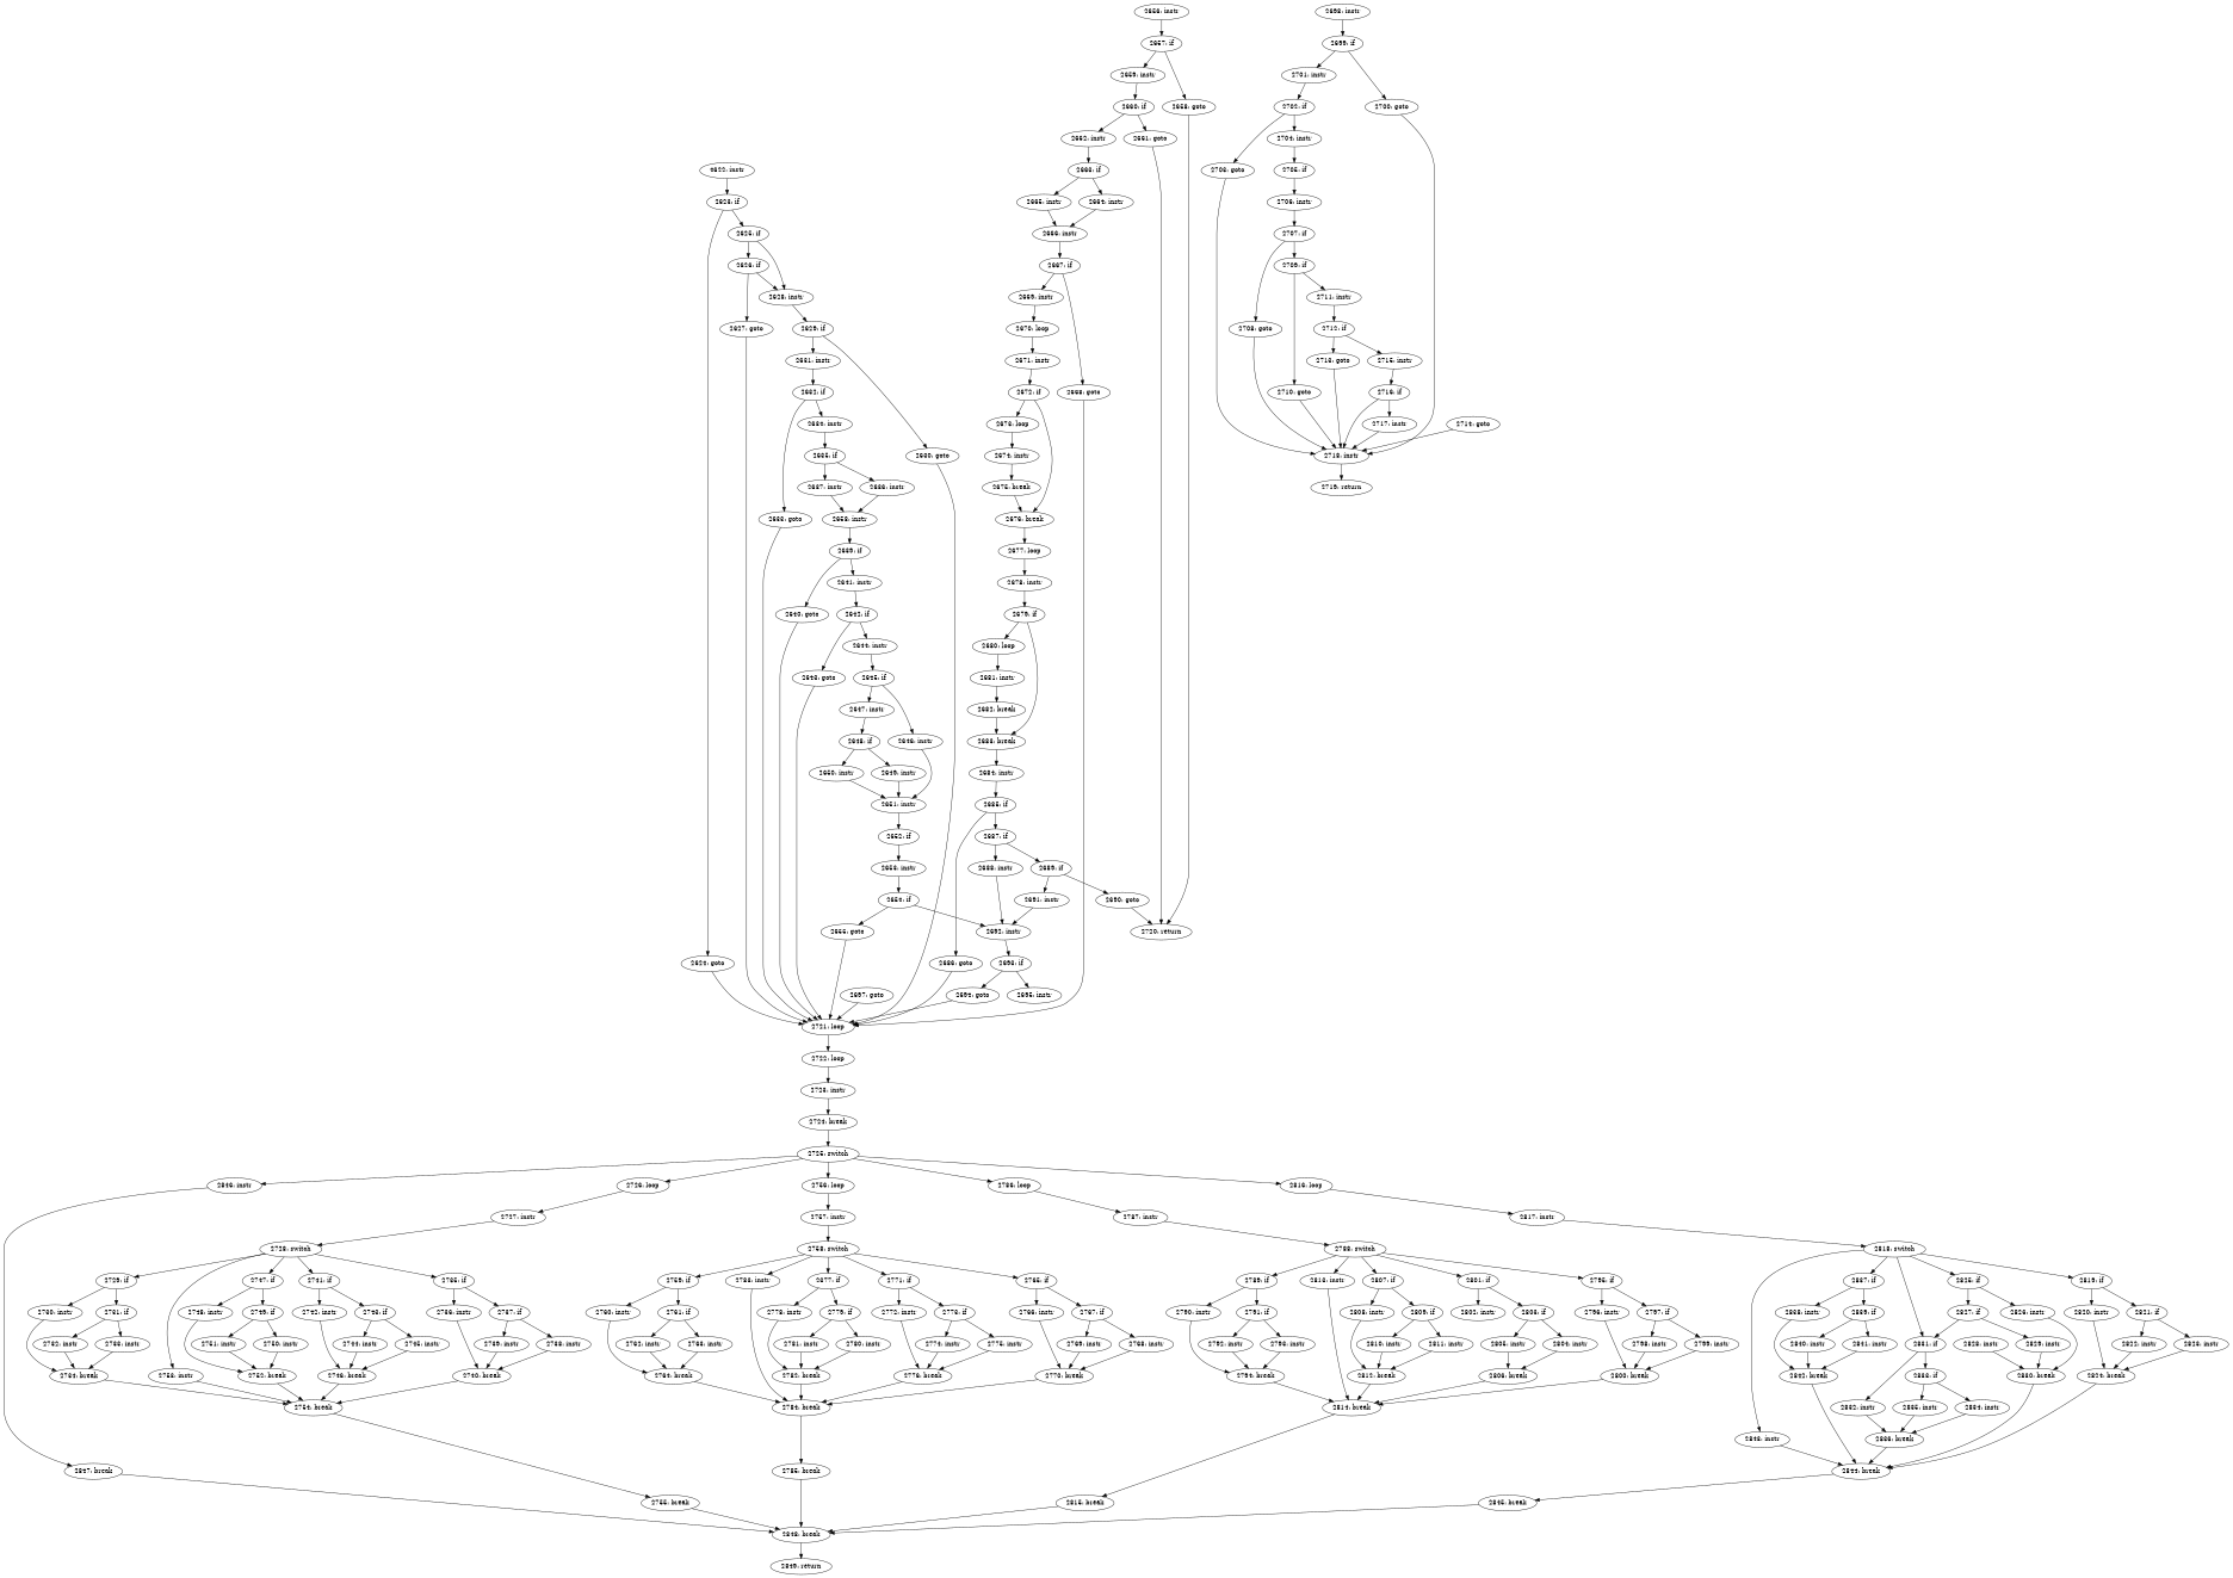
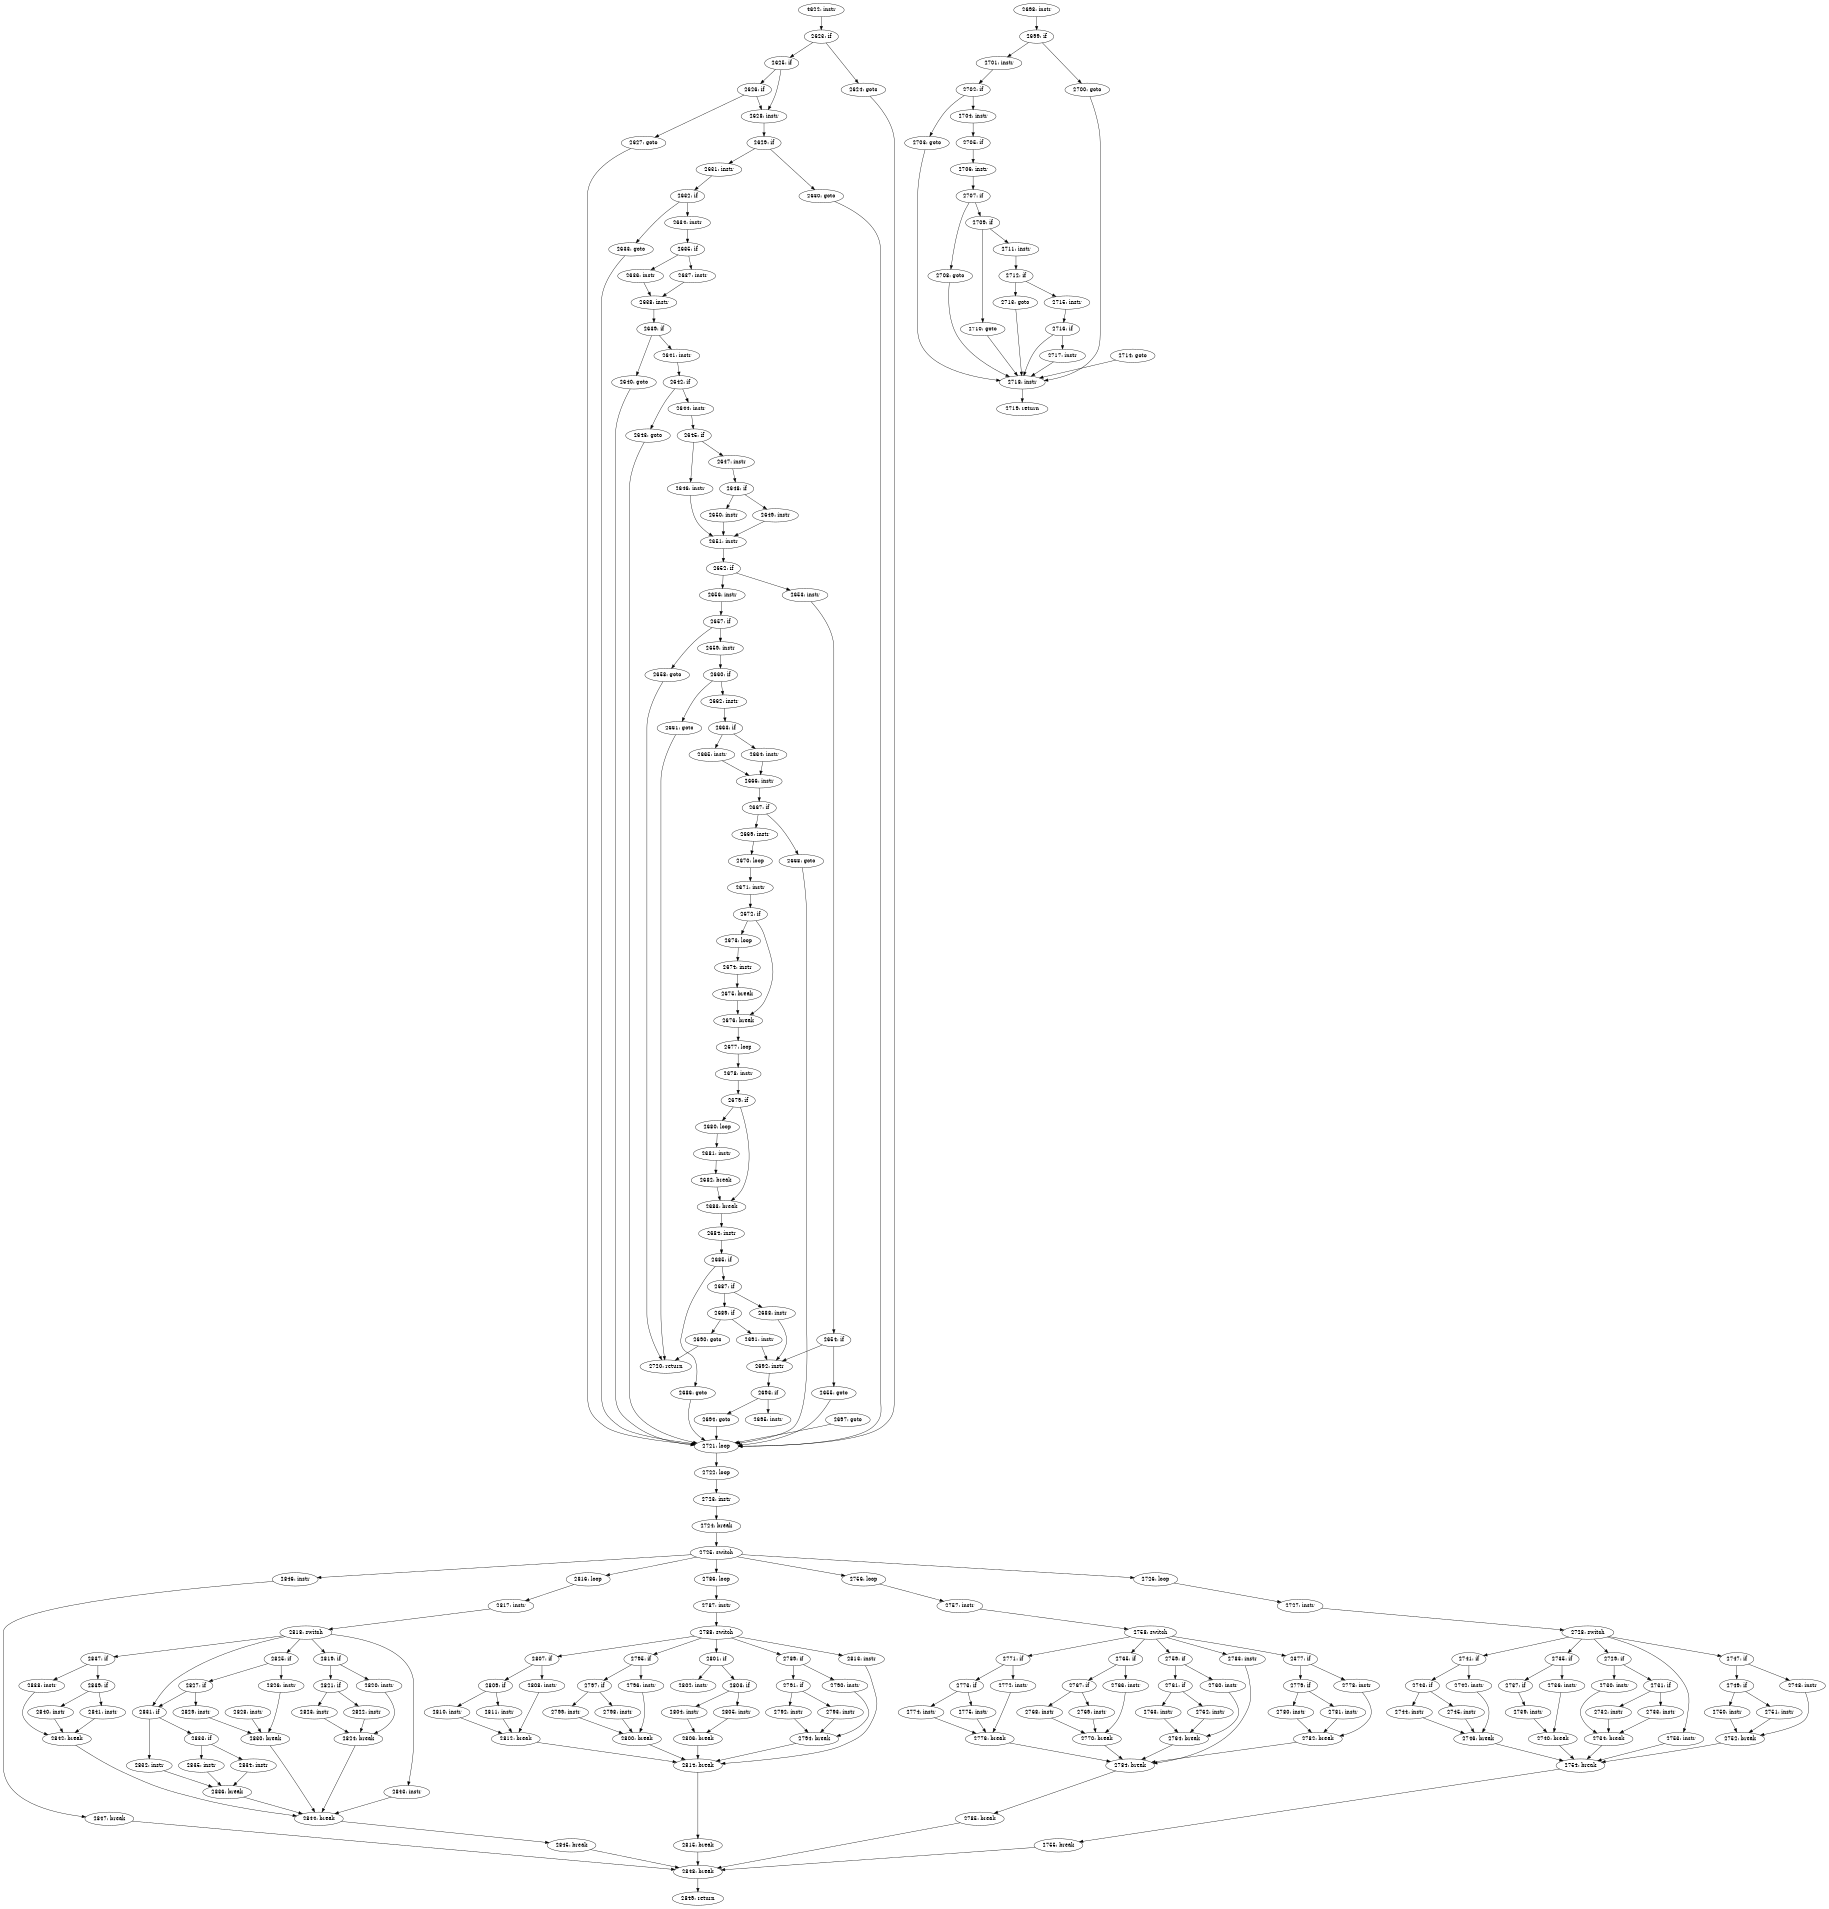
  digraph {
    n1 [label="4622: instr"]
    n2 [label="2623: if"]
    n3 [label="2625: if"]
    n4 [label="2624: goto"]
    n5 [label="2626: if"]
    n6 [label="2628: instr"]
    n7 [label="2721: loop"]
    n8 [label="2627: goto"]
    n9 [label="2629: if"]
    n10 [label="2722: loop"]
    n11 [label="2723: instr"]
    n12 [label="2631: instr"]
    n13 [label="2630: goto"]
    n14 [label="2632: if"]
    n15 [label="2634: instr"]
    n16 [label="2633: goto"]
    n17 [label="2635: if"]
    n18 [label="2636: instr"]
    n19 [label="2637: instr"]
-   n20 [label="2658: instr"]
+   n20 [label="2638: instr"]
    n21 [label="2639: if"]
    n22 [label="2640: goto"]
    n23 [label="2641: instr"]
    n24 [label="2642: if"]
    n25 [label="2643: goto"]
    n26 [label="2644: instr"]
    n27 [label="2645: if"]
    n28 [label="2646: instr"]
    n29 [label="2647: instr"]
    n30 [label="2651: instr"]
    n31 [label="2648: if"]
    n32 [label="2652: if"]
    n33 [label="2649: instr"]
    n34 [label="2650: instr"]
    n35 [label="2653: instr"]
    n36 [label="2656: instr"]
    n37 [label="2654: if"]
    n38 [label="2657: if"]
    n39 [label="2655: goto"]
    n40 [label="2692: instr"]
    n41 [label="2659: instr"]
    n42 [label="2658: goto"]
    n43 [label="2693: if"]
    n44 [label="2695: instr"]
    n45 [label="2694: goto"]
    n46 [label="2660: if"]
    n47 [label="2720: return"]
    n48 [label="2661: goto"]
    n49 [label="2662: instr"]
    n50 [label="2663: if"]
    n51 [label="2664: instr"]
    n52 [label="2665: instr"]
    n53 [label="2666: instr"]
    n54 [label="2667: if"]
    n55 [label="2668: goto"]
    n56 [label="2669: instr"]
    n57 [label="2670: loop"]
    n58 [label="2671: instr"]
    n59 [label="2672: if"]
    n60 [label="2673: loop"]
    n61 [label="2676: break"]
    n62 [label="2674: instr"]
    n63 [label="2677: loop"]
    n64 [label="2675: break"]
    n65 [label="2678: instr"]
    n66 [label="2679: if"]
    n67 [label="2680: loop"]
    n68 [label="2683: break"]
    n69 [label="2681: instr"]
    n70 [label="2684: instr"]
    n71 [label="2682: break"]
    n72 [label="2685: if"]
    n73 [label="2686: goto"]
    n74 [label="2687: if"]
    n75 [label="2688: instr"]
    n76 [label="2689: if"]
    n77 [label="2690: goto"]
    n78 [label="2691: instr"]
    n79 [label="2698: instr"]
    n80 [label="2699: if"]
    n81 [label="2697: goto"]
    n82 [label="2701: instr"]
    n83 [label="2700: goto"]
    n84 [label="2702: if"]
    n85 [label="2718: instr"]
    n86 [label="2703: goto"]
    n87 [label="2704: instr"]
    n88 [label="2719: return"]
    n89 [label="2705: if"]
    n90 [label="2706: instr"]
    n91 [label="2707: if"]
    n92 [label="2714: goto"]
    n93 [label="2708: goto"]
    n94 [label="2709: if"]
    n95 [label="2710: goto"]
    n96 [label="2711: instr"]
    n97 [label="2712: if"]
    n98 [label="2713: goto"]
    n99 [label="2715: instr"]
    n100 [label="2716: if"]
    n101 [label="2717: instr"]
    n102 [label="2724: break"]
    n103 [label="2725: switch"]
    n104 [label="2846: instr"]
    n105 [label="2816: loop"]
    n106 [label="2786: loop"]
    n107 [label="2756: loop"]
    n108 [label="2726: loop"]
    n109 [label="2847: break"]
    n110 [label="2817: instr"]
    n111 [label="2787: instr"]
    n112 [label="2757: instr"]
    n113 [label="2727: instr"]
    n114 [label="2848: break"]
    n115 [label="2818: switch"]
    n116 [label="2788: switch"]
    n117 [label="2758: switch"]
    n118 [label="2728: switch"]
    n119 [label="2753: instr"]
    n120 [label="2747: if"]
    n121 [label="2741: if"]
    n122 [label="2735: if"]
    n123 [label="2729: if"]
    n124 [label="2754: break"]
    n125 [label="2748: instr"]
    n126 [label="2749: if"]
    n127 [label="2742: instr"]
    n128 [label="2743: if"]
    n129 [label="2736: instr"]
    n130 [label="2737: if"]
    n131 [label="2730: instr"]
    n132 [label="2731: if"]
    n133 [label="2755: break"]
    n134 [label="2752: break"]
    n135 [label="2750: instr"]
    n136 [label="2751: instr"]
    n137 [label="2746: break"]
    n138 [label="2744: instr"]
    n139 [label="2745: instr"]
    n140 [label="2740: break"]
-   n141 [label="2738: instr"]
    n142 [label="2739: instr"]
    n143 [label="2734: break"]
    n144 [label="2732: instr"]
    n145 [label="2733: instr"]
    n146 [label="2849: return"]
    n147 [label="2783: instr"]
    n148 [label="2377: if"]
    n149 [label="2771: if"]
    n150 [label="2765: if"]
    n151 [label="2759: if"]
    n152 [label="2784: break"]
    n153 [label="2778: instr"]
    n154 [label="2779: if"]
    n155 [label="2772: instr"]
    n156 [label="2773: if"]
    n157 [label="2766: instr"]
    n158 [label="2767: if"]
    n159 [label="2760: instr"]
    n160 [label="2761: if"]
    n161 [label="2785: break"]
    n162 [label="2782: break"]
    n163 [label="2780: instr"]
    n164 [label="2781: instr"]
    n165 [label="2776: break"]
    n166 [label="2774: instr"]
    n167 [label="2775: instr"]
    n168 [label="2770: break"]
    n169 [label="2768: instr"]
    n170 [label="2769: instr"]
    n171 [label="2764: break"]
    n172 [label="2762: instr"]
    n173 [label="2763: instr"]
    n174 [label="2813: instr"]
    n175 [label="2807: if"]
    n176 [label="2801: if"]
    n177 [label="2795: if"]
    n178 [label="2789: if"]
    n179 [label="2814: break"]
    n180 [label="2808: instr"]
    n181 [label="2809: if"]
    n182 [label="2802: instr"]
    n183 [label="2803: if"]
    n184 [label="2796: instr"]
    n185 [label="2797: if"]
    n186 [label="2790: instr"]
    n187 [label="2791: if"]
    n188 [label="2815: break"]
    n189 [label="2812: break"]
    n190 [label="2810: instr"]
    n191 [label="2811: instr"]
    n192 [label="2804: instr"]
    n193 [label="2805: instr"]
    n194 [label="2800: break"]
    n195 [label="2798: instr"]
    n196 [label="2799: instr"]
    n197 [label="2794: break"]
    n198 [label="2792: instr"]
    n199 [label="2793: instr"]
    n200 [label="2806: break"]
    n201 [label="2843: instr"]
    n202 [label="2837: if"]
    n203 [label="2831: if"]
    n204 [label="2825: if"]
    n205 [label="2819: if"]
    n206 [label="2844: break"]
    n207 [label="2838: instr"]
    n208 [label="2839: if"]
    n209 [label="2832: instr"]
    n210 [label="2833: if"]
    n211 [label="2826: instr"]
    n212 [label="2827: if"]
    n213 [label="2820: instr"]
    n214 [label="2821: if"]
    n215 [label="2845: break"]
    n216 [label="2842: break"]
    n217 [label="2840: instr"]
    n218 [label="2841: instr"]
    n219 [label="2836: break"]
    n220 [label="2834: instr"]
    n221 [label="2835: instr"]
    n222 [label="2830: break"]
    n223 [label="2829: instr"]
    n224 [label="2824: break"]
    n225 [label="2822: instr"]
    n226 [label="2823: instr"]
    n227 [label="2828: instr"]
    n1 -> n2
    n2 -> n3
    n2 -> n4
    n3 -> n5
    n3 -> n6
    n4 -> n7
    n5 -> n6
    n5 -> n8
    n6 -> n9
    n7 -> n10
    n8 -> n7
    n9 -> n12
    n9 -> n13
    n10 -> n11
    n11 -> n102
    n12 -> n14
    n13 -> n7
    n14 -> n15
    n14 -> n16
    n15 -> n17
    n16 -> n7
    n17 -> n18
    n17 -> n19
    n18 -> n20
    n19 -> n20
    n20 -> n21
    n21 -> n22
    n21 -> n23
    n22 -> n7
    n23 -> n24
    n24 -> n25
    n24 -> n26
    n25 -> n7
    n26 -> n27
    n27 -> n28
    n27 -> n29
    n28 -> n30
    n29 -> n31
    n30 -> n32
    n31 -> n33
    n31 -> n34
    n32 -> n35
+   n32 -> n36
    n33 -> n30
    n34 -> n30
    n35 -> n37
    n36 -> n38
    n37 -> n39
    n37 -> n40
    n38 -> n41
    n38 -> n42
    n39 -> n7
    n40 -> n43
    n41 -> n46
    n42 -> n47
    n43 -> n44
    n43 -> n45
    n45 -> n7
    n46 -> n48
    n46 -> n49
    n48 -> n47
    n49 -> n50
    n50 -> n51
    n50 -> n52
    n51 -> n53
    n52 -> n53
    n53 -> n54
    n54 -> n55
    n54 -> n56
    n55 -> n7
    n56 -> n57
    n57 -> n58
    n58 -> n59
    n59 -> n60
    n59 -> n61
    n60 -> n62
    n61 -> n63
    n62 -> n64
    n63 -> n65
    n64 -> n61
    n65 -> n66
    n66 -> n67
    n66 -> n68
    n67 -> n69
    n68 -> n70
    n69 -> n71
    n70 -> n72
    n71 -> n68
    n72 -> n73
    n72 -> n74
    n73 -> n7
    n74 -> n75
    n74 -> n76
    n75 -> n40
    n76 -> n77
    n76 -> n78
    n77 -> n47
    n78 -> n40
    n79 -> n80
    n80 -> n82
    n80 -> n83
    n81 -> n7
    n82 -> n84
    n83 -> n85
    n84 -> n86
    n84 -> n87
    n85 -> n88
    n86 -> n85
    n87 -> n89
    n89 -> n90
    n90 -> n91
    n91 -> n93
    n91 -> n94
    n92 -> n85
    n93 -> n85
    n94 -> n95
    n94 -> n96
    n95 -> n85
    n96 -> n97
    n97 -> n98
    n97 -> n99
    n98 -> n85
    n99 -> n100
    n100 -> n85
    n100 -> n101
    n101 -> n85
    n102 -> n103
    n103 -> n104
    n103 -> n105
    n103 -> n106
    n103 -> n107
    n103 -> n108
    n104 -> n109
    n105 -> n110
    n106 -> n111
    n107 -> n112
    n108 -> n113
    n109 -> n114
    n110 -> n115
    n111 -> n116
    n112 -> n117
    n113 -> n118
    n114 -> n146
    n115 -> n201
    n115 -> n202
    n115 -> n203
    n115 -> n204
    n115 -> n205
    n116 -> n174
    n116 -> n175
    n116 -> n176
    n116 -> n177
    n116 -> n178
    n117 -> n147
    n117 -> n148
    n117 -> n149
    n117 -> n150
    n117 -> n151
    n118 -> n119
    n118 -> n120
    n118 -> n121
    n118 -> n122
    n118 -> n123
    n119 -> n124
    n120 -> n125
    n120 -> n126
    n121 -> n127
    n121 -> n128
    n122 -> n129
    n122 -> n130
    n123 -> n131
    n123 -> n132
    n124 -> n133
    n125 -> n134
    n126 -> n135
    n126 -> n136
    n127 -> n137
    n128 -> n138
    n128 -> n139
    n129 -> n140
-   n130 -> n141
    n130 -> n142
    n131 -> n143
    n132 -> n144
    n132 -> n145
    n133 -> n114
    n134 -> n124
    n135 -> n134
    n136 -> n134
    n137 -> n124
    n138 -> n137
    n139 -> n137
    n140 -> n124
-   n141 -> n140
    n142 -> n140
    n143 -> n124
    n144 -> n143
    n145 -> n143
    n147 -> n152
    n148 -> n153
    n148 -> n154
    n149 -> n155
    n149 -> n156
    n150 -> n157
    n150 -> n158
    n151 -> n159
    n151 -> n160
    n152 -> n161
    n153 -> n162
    n154 -> n163
    n154 -> n164
    n155 -> n165
    n156 -> n166
    n156 -> n167
    n157 -> n168
    n158 -> n169
    n158 -> n170
    n159 -> n171
    n160 -> n172
    n160 -> n173
    n161 -> n114
    n162 -> n152
    n163 -> n162
    n164 -> n162
    n165 -> n152
    n166 -> n165
    n167 -> n165
    n168 -> n152
    n169 -> n168
    n170 -> n168
    n171 -> n152
    n172 -> n171
    n173 -> n171
    n174 -> n179
    n175 -> n180
    n175 -> n181
    n176 -> n182
    n176 -> n183
    n177 -> n184
    n177 -> n185
    n178 -> n186
    n178 -> n187
    n179 -> n188
    n180 -> n189
    n181 -> n190
    n181 -> n191
    n183 -> n192
    n183 -> n193
    n184 -> n194
    n185 -> n195
    n185 -> n196
    n186 -> n197
    n187 -> n198
    n187 -> n199
    n188 -> n114
    n189 -> n179
    n190 -> n189
    n191 -> n189
    n192 -> n200
    n193 -> n200
    n194 -> n179
    n195 -> n194
    n196 -> n194
    n197 -> n179
    n198 -> n197
    n199 -> n197
    n200 -> n179
    n201 -> n206
    n202 -> n207
    n202 -> n208
    n203 -> n209
    n203 -> n210
    n204 -> n211
    n204 -> n212
    n205 -> n213
    n205 -> n214
    n206 -> n215
    n207 -> n216
    n208 -> n217
    n208 -> n218
    n209 -> n219
    n210 -> n220
    n210 -> n221
    n211 -> n222
    n212 -> n203
    n212 -> n223
    n213 -> n224
    n214 -> n225
    n214 -> n226
    n215 -> n114
    n216 -> n206
    n217 -> n216
    n218 -> n216
    n219 -> n206
    n220 -> n219
    n221 -> n219
    n222 -> n206
    n223 -> n222
    n224 -> n206
    n225 -> n224
    n226 -> n224
    n227 -> n222
  }
